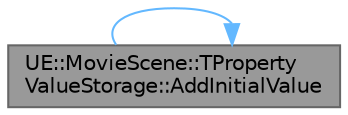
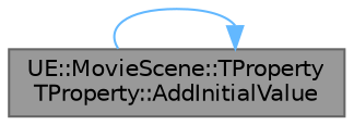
  digraph {
    rankdir=LR
-   n1 [color=gray40 fillcolor=grey60 fontcolor=black fontname=Helvetica fontsize=10 height=0.2 label="UE::MovieScene::TProperty\lValueStorage::AddInitialValue" shape=box style=filled width=0.4]
+   n1 [color=gray40 fillcolor=grey60 fontcolor=black fontname=Helvetica fontsize=10 height=0.2 label="UE::MovieScene::TProperty\lTProperty::AddInitialValue" shape=box style=filled width=0.4]
    n1 -> n1 [color=steelblue1 fontname=Helvetica fontsize=10 labelfontname=Helvetica labelfontsize=10 style=solid]
  }
